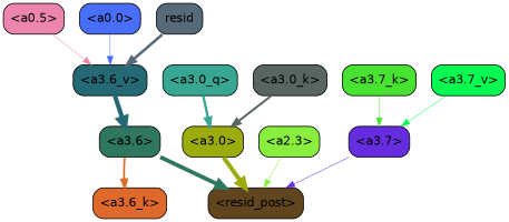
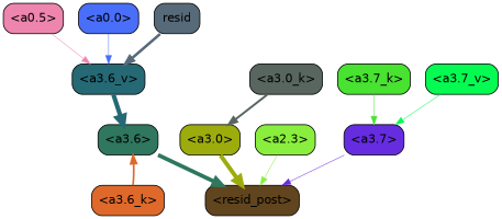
  strict digraph {
    splines=true
    node [color=black fontname=Helvetica shape=box style="filled, rounded"]
    edge [penwidth=0.6]
    "<a3.7>" [fillcolor="#662de0"]
    "<resid_post>" [fillcolor="#61451e"]
    "<a3.6>" [fillcolor="#2f775f"]
    "<a3.0>" [fillcolor="#9dac0d"]
    "<a2.3>" [fillcolor="#8aee3e"]
-   "<a3.0_q>" [fillcolor="#38a792"]
    "<a3.7_k>" [fillcolor="#48e231"]
    "<a3.6_k>" [fillcolor="#df692b"]
    "<a3.0_k>" [fillcolor="#58665f"]
    "<a3.7_v>" [fillcolor="#06fb52"]
    "<a3.6_v>" [fillcolor="#256975"]
    "<a0.5>" [fillcolor="#ee85ae"]
    "<a0.0>" [fillcolor="#496efa"]
    n14 [fillcolor="#576a79" label=resid]
    "<a3.7>" -> "<resid_post>" [color="#662de0"]
    "<a3.6>" -> "<resid_post>" [color="#2f775f" penwidth=4.749041676521301]
    "<a3.0>" -> "<resid_post>" [color="#9dac0d" penwidth=5.004215121269226]
    "<a2.3>" -> "<resid_post>" [color="#8aee3e"]
-   "<a3.0_q>" -> "<a3.0>" [color="#38a792" penwidth=2.9459195733070374]
    "<a3.7_k>" -> "<a3.7>" [color="#48e231"]
-   "<a3.6>" -> "<a3.6_k>" [color="#df692b" penwidth=2.13908451795578]
+   "<a3.6_k>" -> "<a3.6>" [color="#df692b" penwidth=2.13908451795578]
    "<a3.0_k>" -> "<a3.0>" [color="#58665f" penwidth=2.520303964614868]
    "<a3.7_v>" -> "<a3.7>" [color="#06fb52"]
    "<a3.6_v>" -> "<a3.6>" [color="#256975" penwidth=5.297133803367615]
    "<a0.5>" -> "<a3.6_v>" [color="#ee85ae"]
    "<a0.0>" -> "<a3.6_v>" [color="#496efa"]
    n14 -> "<a3.6_v>" [color="#576a79" penwidth=3.2414157912135124]
  }
